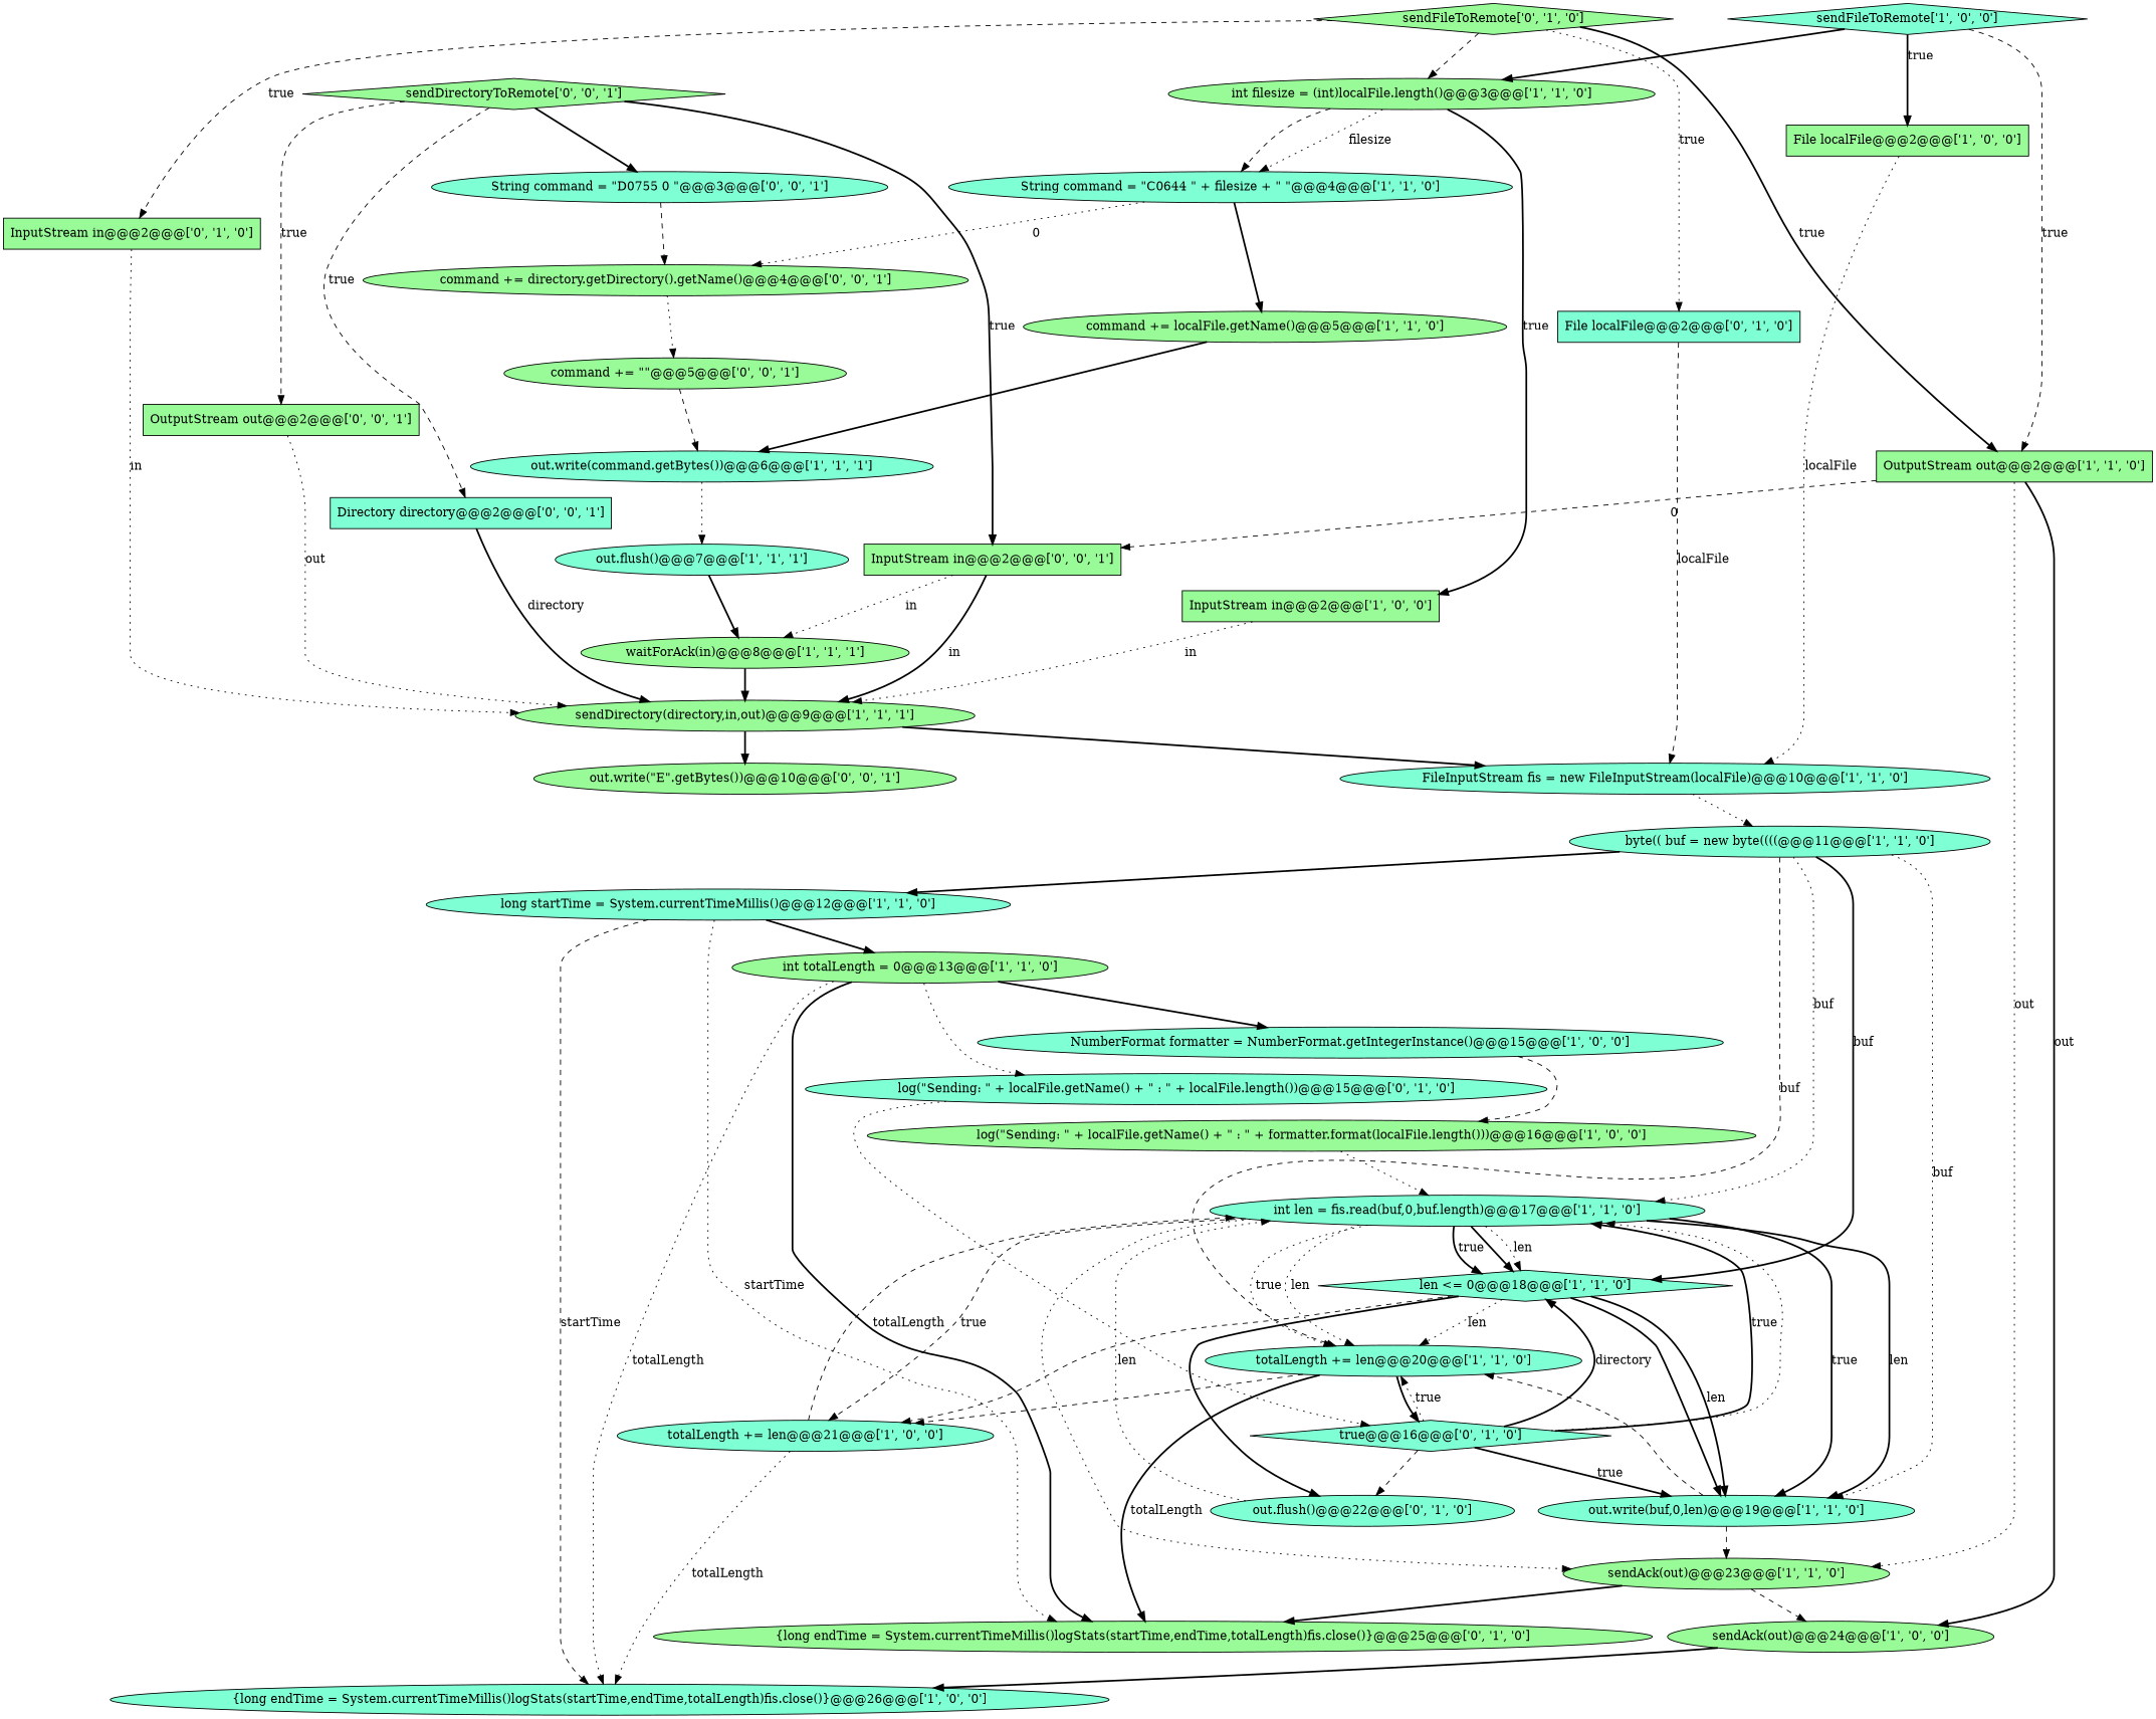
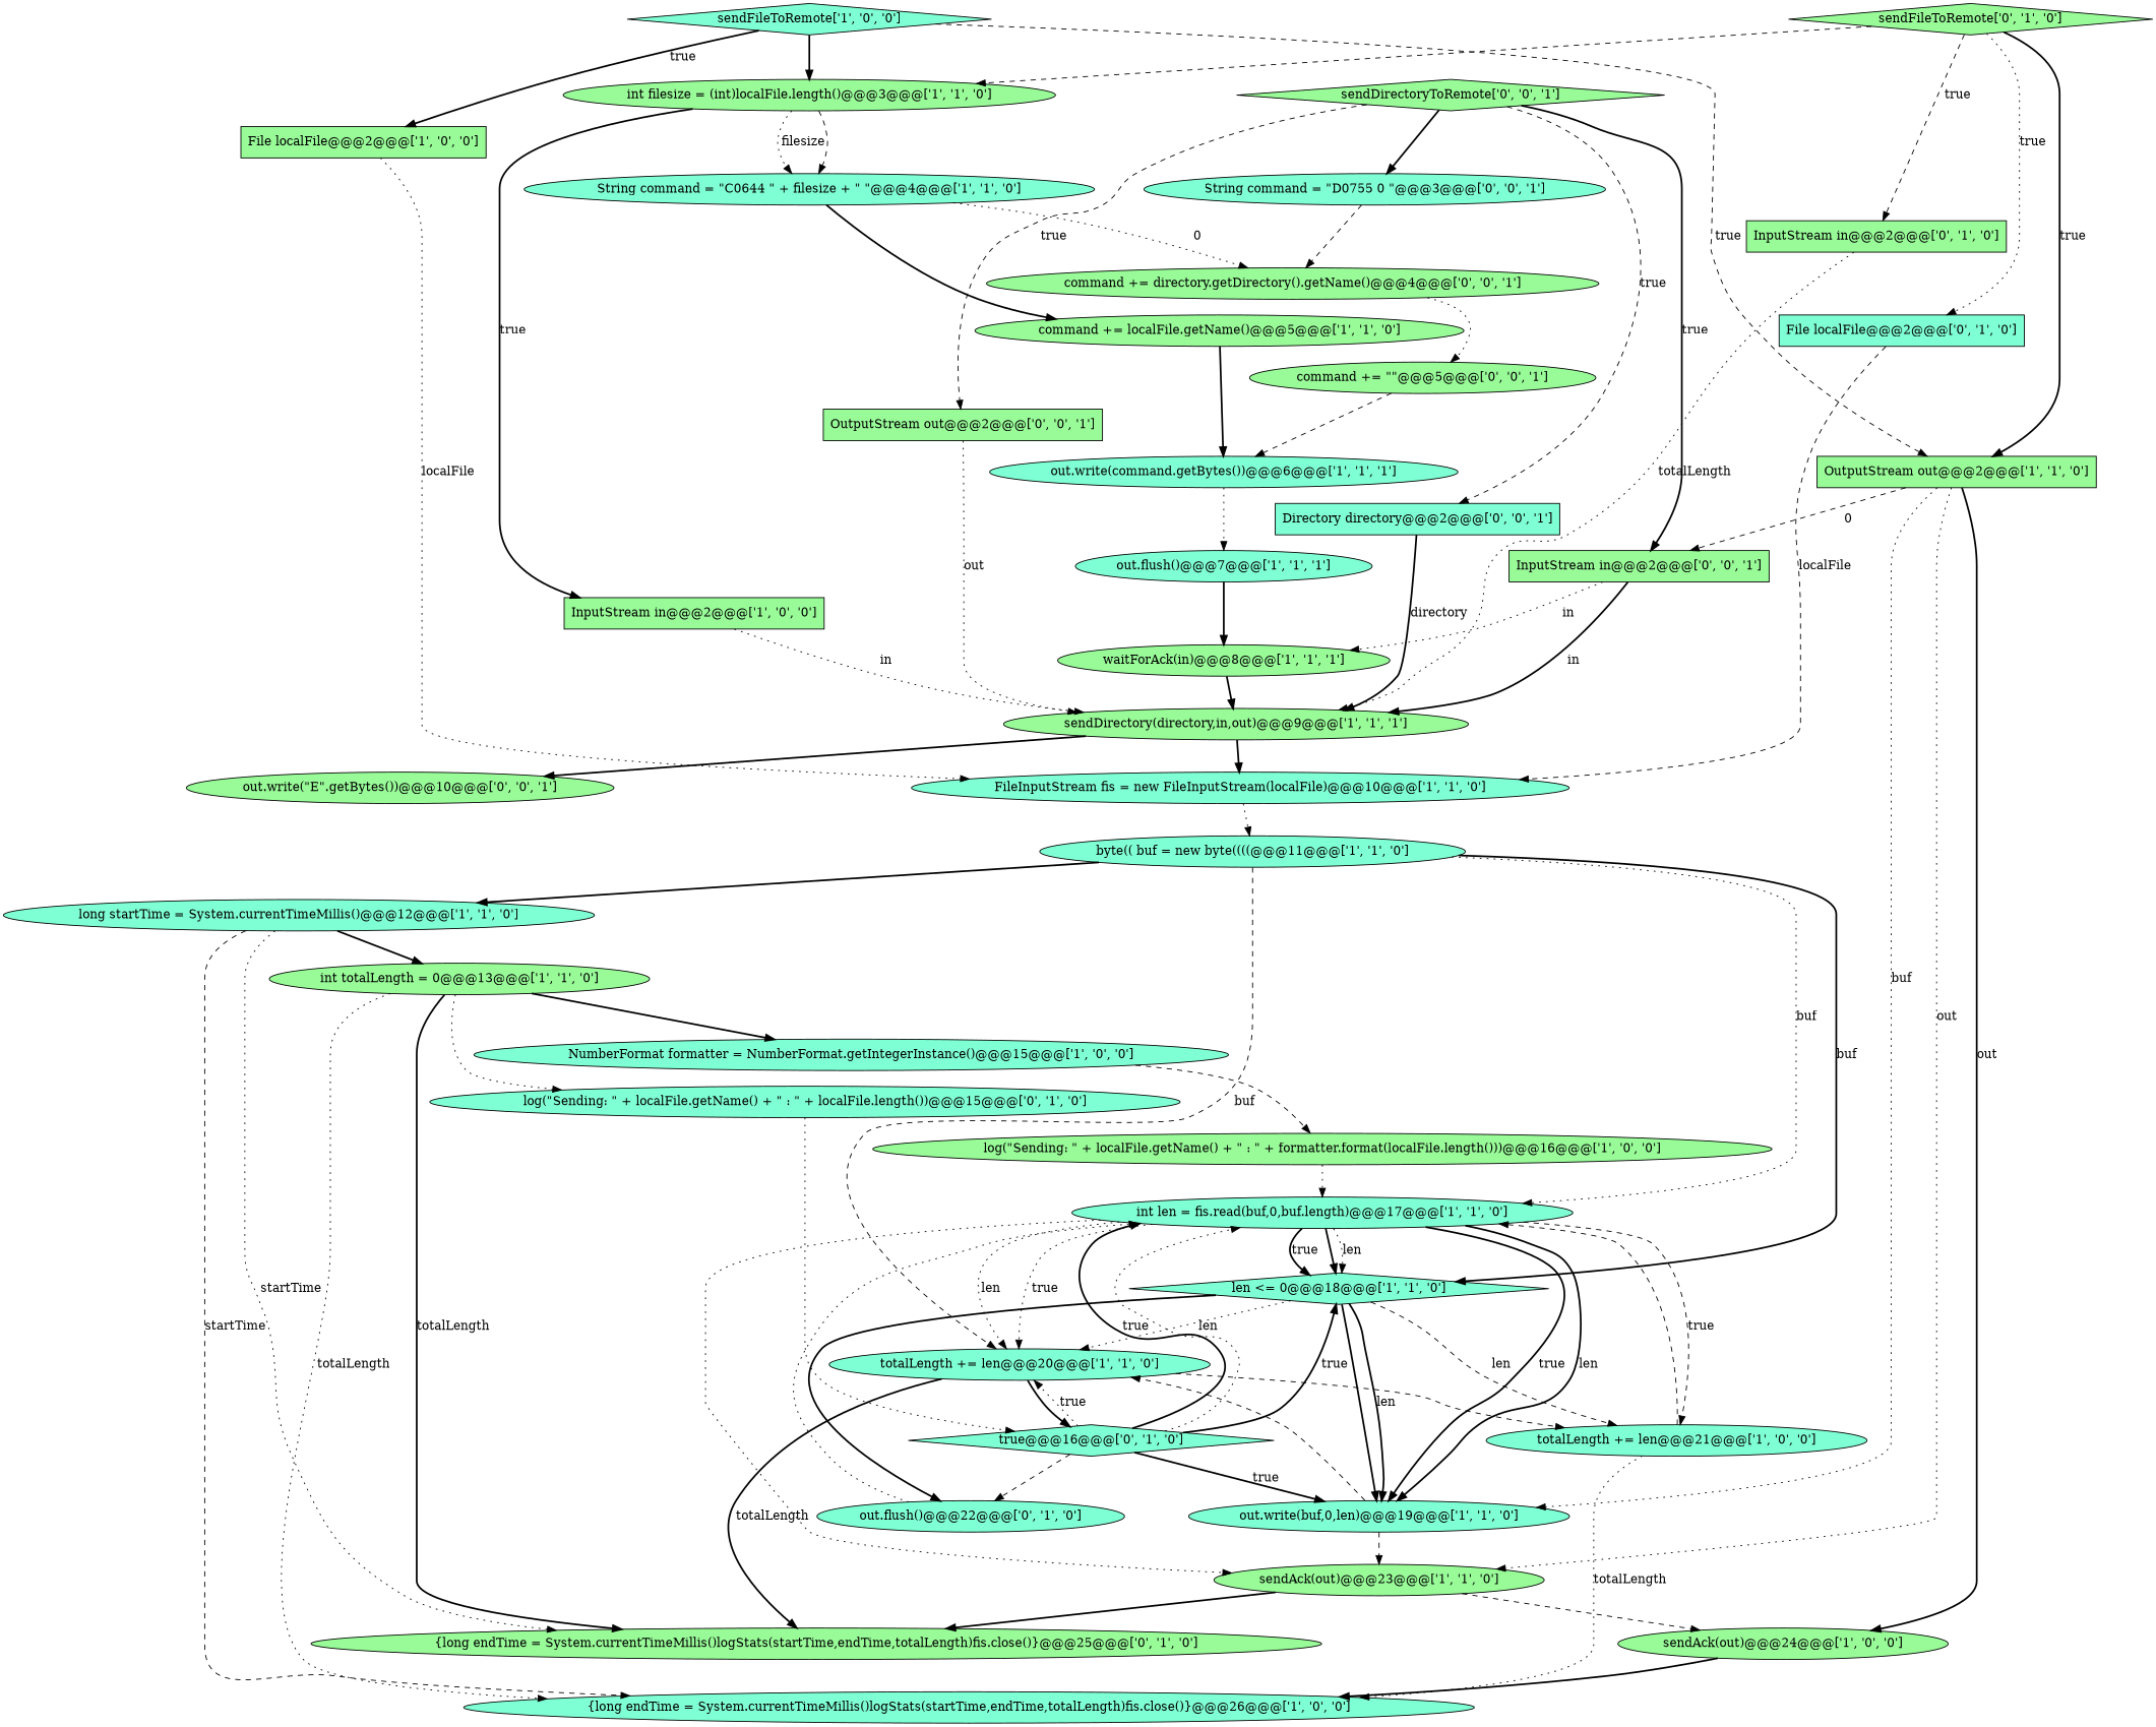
  digraph {
    node [fillcolor=palegreen shape=ellipse style=filled]
    edge [style=bold]
    n1 [label="OutputStream out@@@2@@@['0', '0', '1']" shape=box]
    n2 [label="sendDirectory(directory,in,out)@@@9@@@['1', '1', '1']"]
    n3 [label="out.write(\"E\".getBytes())@@@10@@@['0', '0', '1']"]
    n4 [fillcolor=aquamarine label="FileInputStream fis = new FileInputStream(localFile)@@@10@@@['1', '1', '0']"]
    n5 [label="waitForAck(in)@@@8@@@['1', '1', '1']"]
    n6 [fillcolor=aquamarine label="byte(( buf = new byte((((@@@11@@@['1', '1', '0']"]
    n7 [fillcolor=aquamarine label="log(\"Sending: \" + localFile.getName() + \" : \" + localFile.length())@@@15@@@['0', '1', '0']"]
    n8 [fillcolor=aquamarine label="true@@@16@@@['0', '1', '0']" shape=diamond]
    n9 [fillcolor=aquamarine label="int len = fis.read(buf,0,buf.length)@@@17@@@['1', '1', '0']"]
    n10 [fillcolor=aquamarine label="len <= 0@@@18@@@['1', '1', '0']" shape=diamond]
    n11 [fillcolor=aquamarine label="totalLength += len@@@20@@@['1', '1', '0']"]
    n12 [fillcolor=aquamarine label="out.write(buf,0,len)@@@19@@@['1', '1', '0']"]
    n13 [fillcolor=aquamarine label="out.flush()@@@22@@@['0', '1', '0']"]
    n14 [label="sendAck(out)@@@23@@@['1', '1', '0']"]
    n15 [fillcolor=aquamarine label="totalLength += len@@@21@@@['1', '0', '0']"]
    n16 [label="{long endTime = System.currentTimeMillis()logStats(startTime,endTime,totalLength)fis.close()}@@@25@@@['0', '1', '0']"]
    n17 [label="sendAck(out)@@@24@@@['1', '0', '0']"]
    n18 [fillcolor=aquamarine label="{long endTime = System.currentTimeMillis()logStats(startTime,endTime,totalLength)fis.close()}@@@26@@@['1', '0', '0']"]
    n19 [label="InputStream in@@@2@@@['1', '0', '0']" shape=box]
    n20 [fillcolor=aquamarine label="long startTime = System.currentTimeMillis()@@@12@@@['1', '1', '0']"]
    n21 [label="int totalLength = 0@@@13@@@['1', '1', '0']"]
    n22 [fillcolor=aquamarine label="NumberFormat formatter = NumberFormat.getIntegerInstance()@@@15@@@['1', '0', '0']"]
    n23 [fillcolor=aquamarine label="Directory directory@@@2@@@['0', '0', '1']" shape=box]
    n24 [label="sendDirectoryToRemote['0', '0', '1']" shape=diamond]
    n25 [label="InputStream in@@@2@@@['0', '0', '1']" shape=box]
    n26 [fillcolor=aquamarine label="String command = \"D0755 0 \"@@@3@@@['0', '0', '1']"]
    n27 [label="command += directory.getDirectory().getName()@@@4@@@['0', '0', '1']"]
    n28 [label="int filesize = (int)localFile.length()@@@3@@@['1', '1', '0']"]
    n29 [fillcolor=aquamarine label="String command = \"C0644 \" + filesize + \" \"@@@4@@@['1', '1', '0']"]
    n30 [label="command += localFile.getName()@@@5@@@['1', '1', '0']"]
    n31 [label="log(\"Sending: \" + localFile.getName() + \" : \" + formatter.format(localFile.length()))@@@16@@@['1', '0', '0']"]
    n32 [fillcolor=aquamarine label="out.flush()@@@7@@@['1', '1', '1']"]
    n33 [label="InputStream in@@@2@@@['0', '1', '0']" shape=box]
    n34 [fillcolor=aquamarine label="File localFile@@@2@@@['0', '1', '0']" shape=box]
    n35 [label="OutputStream out@@@2@@@['1', '1', '0']" shape=box]
    n36 [label="command += \"\"@@@5@@@['0', '0', '1']"]
    n37 [fillcolor=aquamarine label="out.write(command.getBytes())@@@6@@@['1', '1', '1']"]
    n38 [fillcolor=aquamarine label="sendFileToRemote['1', '0', '0']" shape=diamond]
    n39 [label="File localFile@@@2@@@['1', '0', '0']" shape=box]
    n40 [label="sendFileToRemote['0', '1', '0']" shape=diamond]
    n1 -> n2 [label=out style=dotted]
    n2 -> n3
    n2 -> n4
    n4 -> n6 [style=dotted]
    n5 -> n2
    n6 -> n9 [label=buf style=dotted]
    n6 -> n10 [label=buf]
    n6 -> n11 [label=buf style=dashed]
-   n6 -> n12 [label=buf style=dotted]
+   n35 -> n12 [label=buf style=dotted]
    n6 -> n20
    n7 -> n8 [style=dotted]
    n8 -> n9 [label=true]
    n8 -> n9 [style=dotted]
-   n8 -> n10 [label=directory]
+   n8 -> n10 [label=true]
    n8 -> n11 [label=true style=dotted]
    n8 -> n12 [label=true]
    n8 -> n13 [style=dashed]
    n9 -> n10 [label=true]
    n9 -> n10
    n9 -> n10 [label=len style=dotted]
    n9 -> n11 [label=len style=dotted]
    n9 -> n11 [label=true style=dotted]
    n9 -> n12 [label=true]
    n9 -> n12 [label=len]
    n9 -> n14 [style=dotted]
    n9 -> n15 [label=true style=dashed]
    n10 -> n11 [label=len style=dotted]
    n10 -> n12
    n10 -> n12 [label=len]
    n10 -> n13
    n10 -> n15 [label=len style=dashed]
    n11 -> n8
    n11 -> n15 [style=dashed]
    n11 -> n16 [label=totalLength]
    n12 -> n11 [style=dashed]
    n12 -> n14 [style=dashed]
    n13 -> n9 [style=dotted]
    n14 -> n16
    n14 -> n17 [style=dashed]
    n15 -> n9 [style=dashed]
    n15 -> n18 [label=totalLength style=dotted]
    n17 -> n18
    n19 -> n2 [label=in style=dotted]
    n20 -> n16 [label=startTime style=dotted]
    n20 -> n18 [label=startTime style=dashed]
    n20 -> n21
    n21 -> n7 [style=dotted]
    n21 -> n16 [label=totalLength]
    n21 -> n18 [label=totalLength style=dotted]
    n21 -> n22
    n22 -> n31 [style=dashed]
    n23 -> n2 [label=directory]
    n24 -> n1 [label=true style=dashed]
    n24 -> n23 [label=true style=dashed]
    n24 -> n25 [label=true]
    n24 -> n26
    n25 -> n2 [label=in]
    n25 -> n5 [label=in style=dotted]
    n26 -> n27 [style=dashed]
    n27 -> n36 [style=dotted]
    n28 -> n19 [label=true]
    n28 -> n29 [label=filesize style=dotted]
    n28 -> n29 [style=dashed]
    n29 -> n27 [label=0 style=dotted]
    n29 -> n30
    n30 -> n37
    n31 -> n9 [style=dotted]
    n32 -> n5
-   n33 -> n2 [label=in style=dotted]
+   n33 -> n2 [label=totalLength style=dotted]
    n34 -> n4 [label=localFile style=dashed]
    n35 -> n14 [label=out style=dotted]
    n35 -> n17 [label=out]
    n35 -> n25 [label=0 style=dashed]
    n36 -> n37 [style=dashed]
    n37 -> n32 [style=dotted]
    n38 -> n28
    n38 -> n35 [label=true style=dashed]
    n38 -> n39 [label=true]
    n39 -> n4 [label=localFile style=dotted]
    n40 -> n28 [style=dashed]
    n40 -> n33 [label=true style=dashed]
    n40 -> n34 [label=true style=dotted]
    n40 -> n35 [label=true]
  }
